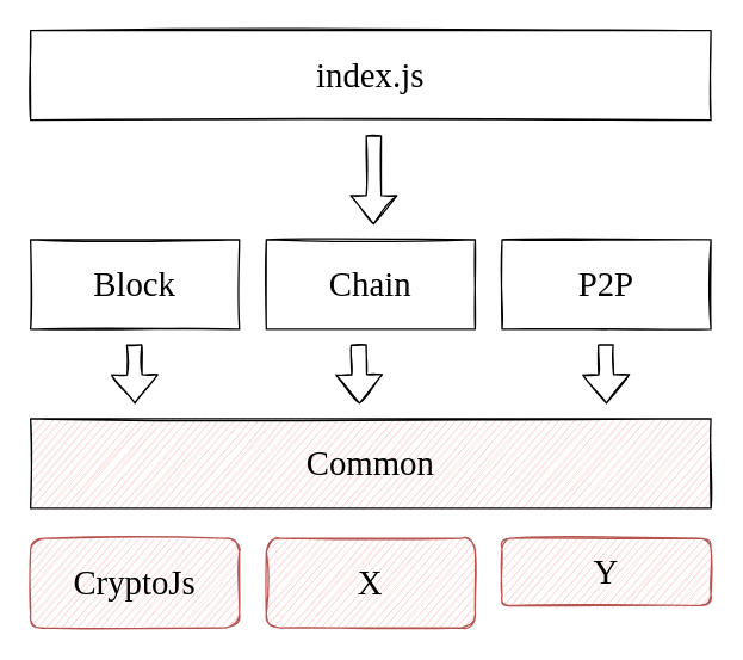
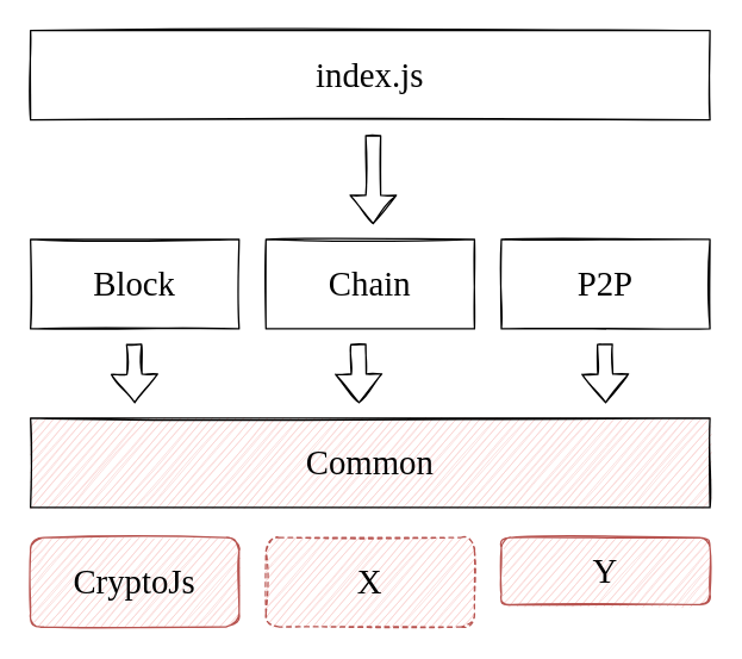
  <mxCell id="0" />
  <mxCell id="1" parent="0" />
  <mxCell id="2" value="index.js" style="rounded=0;whiteSpace=wrap;html=1;fontFamily=Comic Sans MS;fontSize=23;sketch=1;" vertex="1" parent="1"><mxGeometry x="20" y="20" width="456" height="60" as="geometry" /></mxCell>
  <mxCell id="3" value="Block" style="rounded=0;whiteSpace=wrap;html=1;fontFamily=Comic Sans MS;fontSize=23;sketch=1;" vertex="1" parent="1"><mxGeometry x="20" y="160" width="140" height="60" as="geometry" /></mxCell>
  <mxCell id="4" value="Chain" style="rounded=0;whiteSpace=wrap;html=1;fontFamily=Comic Sans MS;fontSize=23;sketch=1;" vertex="1" parent="1"><mxGeometry x="178" y="160" width="140" height="60" as="geometry" /></mxCell>
  <mxCell id="5" value="P2P" style="rounded=0;whiteSpace=wrap;html=1;fontFamily=Comic Sans MS;fontSize=23;sketch=1;" vertex="1" parent="1"><mxGeometry x="336" y="160" width="140" height="60" as="geometry" /></mxCell>
  <mxCell id="6" value="Common" style="rounded=0;whiteSpace=wrap;html=1;fontFamily=Comic Sans MS;fontSize=23;sketch=1;fillColor=#f8cecc;" vertex="1" parent="1"><mxGeometry x="20" y="280" width="456" height="60" as="geometry" /></mxCell>
  <mxCell id="7" value="CryptoJs" style="rounded=1;whiteSpace=wrap;html=1;fontFamily=Comic Sans MS;fontSize=23;sketch=1;fillColor=#f8cecc;strokeColor=#b85450;" vertex="1" parent="1"><mxGeometry x="20" y="360" width="140" height="60" as="geometry" /></mxCell>
- <mxCell id="8" value="X" style="rounded=1;whiteSpace=wrap;html=1;fontFamily=Comic Sans MS;fontSize=23;sketch=1;fillColor=#f8cecc;strokeColor=#b85450;" vertex="1" parent="1"><mxGeometry x="178" y="360" width="140" height="60" as="geometry" /></mxCell>
+ <mxCell id="8" value="X" style="rounded=1;whiteSpace=wrap;html=1;fontFamily=Comic Sans MS;fontSize=23;sketch=1;fillColor=#f8cecc;strokeColor=#b85450;dashed=1;" vertex="1" parent="1"><mxGeometry x="178" y="360" width="140" height="60" as="geometry" /></mxCell>
  <mxCell id="9" value="Y" style="rounded=1;whiteSpace=wrap;html=1;fontFamily=Comic Sans MS;fontSize=23;sketch=1;shadow=0;glass=0;fillColor=#f8cecc;strokeColor=#b85450;" vertex="1" parent="1"><mxGeometry x="336" y="360" width="140" height="45" as="geometry" /></mxCell>
  <mxCell id="10" value="" style="shape=flexArrow;endArrow=classic;html=1;sketch=1;fontFamily=Comic Sans MS;fontSize=23;curved=1;" edge="1" parent="1"><mxGeometry width="50" height="50" relative="1" as="geometry"><mxPoint x="250" y="90" as="sourcePoint" /><mxPoint x="250" y="150" as="targetPoint" /></mxGeometry></mxCell>
  <mxCell id="11" value="" style="shape=flexArrow;endArrow=classic;html=1;sketch=1;fontFamily=Comic Sans MS;fontSize=23;curved=1;" edge="1" parent="1"><mxGeometry width="50" height="50" relative="1" as="geometry"><mxPoint x="89.5" y="230" as="sourcePoint" /><mxPoint x="90" y="270" as="targetPoint" /></mxGeometry></mxCell>
  <mxCell id="12" value="" style="shape=flexArrow;endArrow=classic;html=1;sketch=1;fontFamily=Comic Sans MS;fontSize=23;curved=1;" edge="1" parent="1"><mxGeometry width="50" height="50" relative="1" as="geometry"><mxPoint x="240" y="230" as="sourcePoint" /><mxPoint x="240.5" y="270" as="targetPoint" /></mxGeometry></mxCell>
  <mxCell id="13" value="" style="shape=flexArrow;endArrow=classic;html=1;sketch=1;fontFamily=Comic Sans MS;fontSize=23;curved=1;" edge="1" parent="1"><mxGeometry width="50" height="50" relative="1" as="geometry"><mxPoint x="405.5" y="230" as="sourcePoint" /><mxPoint x="406" y="270" as="targetPoint" /></mxGeometry></mxCell>
